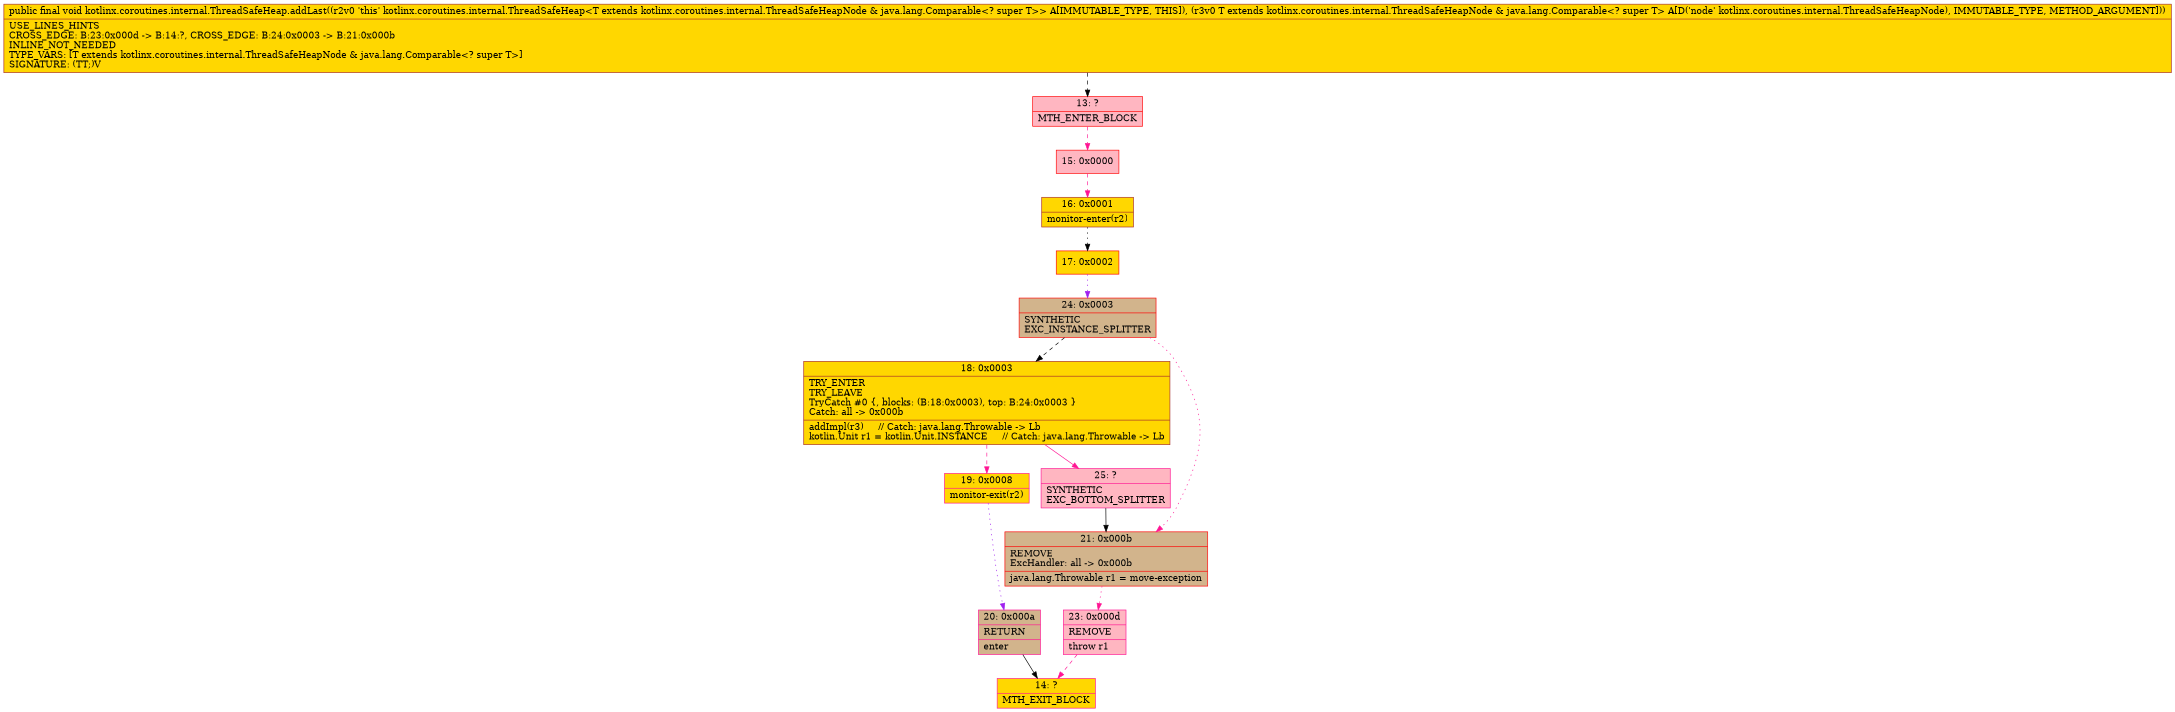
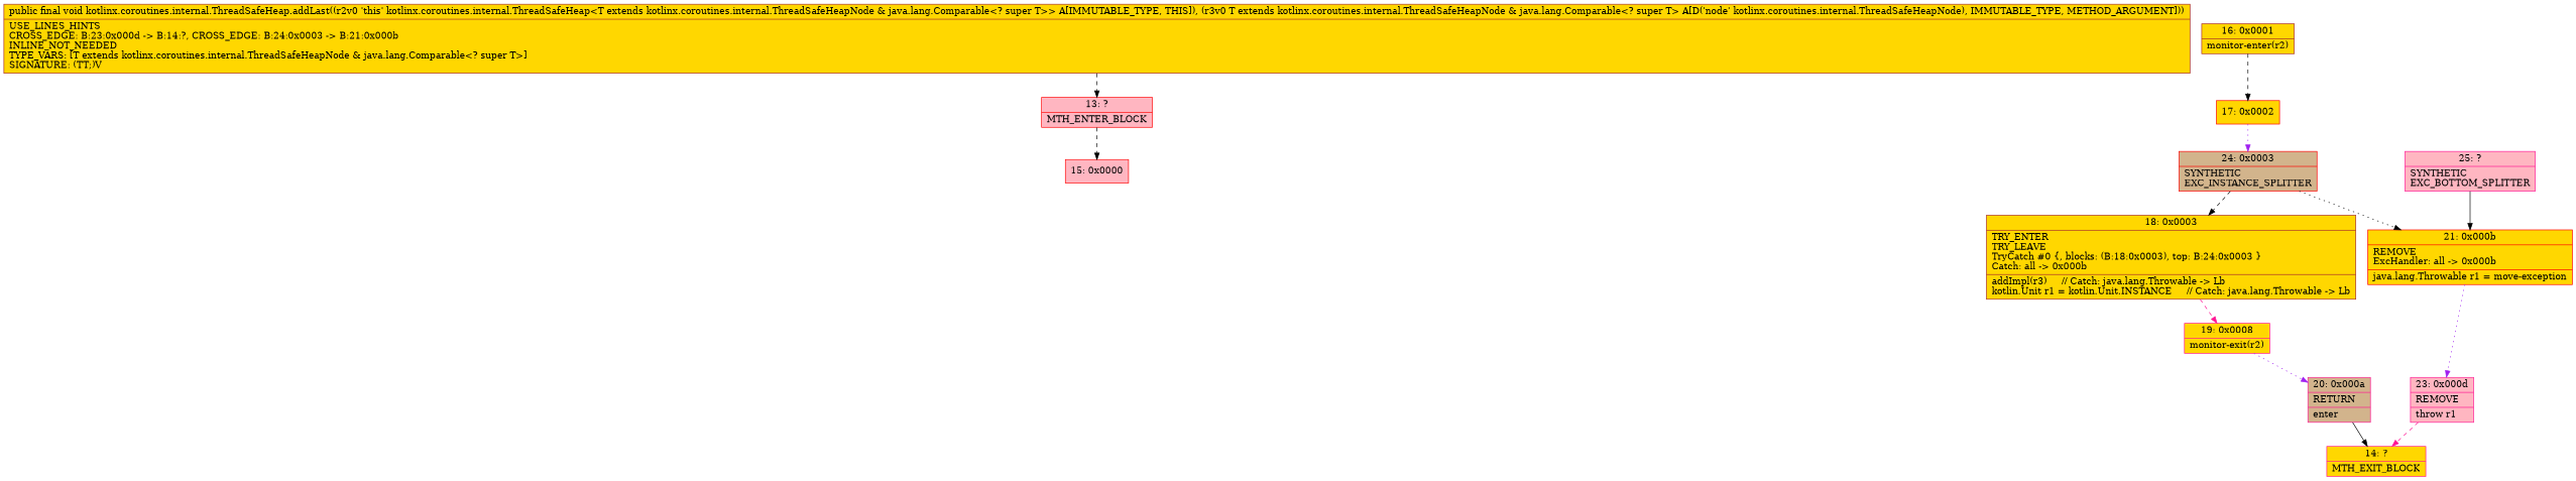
  digraph {
    node [color=red fillcolor=gold shape=record style=filled]
    edge [color=black style=dashed]
    n1 [fillcolor=lightpink label="{13\:\ ?|MTH_ENTER_BLOCK\l}"]
    n2 [fillcolor=lightpink label="{15\:\ 0x0000}"]
    n3 [color=brown label="{16\:\ 0x0001|monitor\-enter(r2)\l}"]
    n4 [label="{17\:\ 0x0002}"]
    n5 [fillcolor=tan label="{24\:\ 0x0003|SYNTHETIC\lEXC_INSTANCE_SPLITTER\l}"]
    n6 [color=brown label="{18\:\ 0x0003|TRY_ENTER\lTRY_LEAVE\lTryCatch #0 \{, blocks: (B:18:0x0003), top: B:24:0x0003 \}\lCatch: all \-\> 0x000b\l|addImpl(r3)     \/\/ Catch: java.lang.Throwable \-\> Lb\lkotlin.Unit r1 = kotlin.Unit.INSTANCE     \/\/ Catch: java.lang.Throwable \-\> Lb\l}"]
-   n7 [fillcolor=tan label="{21\:\ 0x000b|REMOVE\lExcHandler: all \-\> 0x000b\l|java.lang.Throwable r1 = move\-exception\l}"]
+   n7 [label="{21\:\ 0x000b|REMOVE\lExcHandler: all \-\> 0x000b\l|java.lang.Throwable r1 = move\-exception\l}"]
    n8 [color=deeppink label="{19\:\ 0x0008|monitor\-exit(r2)\l}"]
    n9 [color=deeppink fillcolor=lightpink label="{25\:\ ?|SYNTHETIC\lEXC_BOTTOM_SPLITTER\l}"]
    n10 [color=deeppink fillcolor=lightpink label="{23\:\ 0x000d|REMOVE\l|throw r1\l}"]
    n11 [color=deeppink fillcolor=tan label="{20\:\ 0x000a|RETURN\l|enter\l}"]
    n12 [color=deeppink label="{14\:\ ?|MTH_EXIT_BLOCK\l}"]
    n13 [color=brown label="{public final void kotlinx.coroutines.internal.ThreadSafeHeap.addLast((r2v0 'this' kotlinx.coroutines.internal.ThreadSafeHeap\<T extends kotlinx.coroutines.internal.ThreadSafeHeapNode & java.lang.Comparable\<? super T\>\> A[IMMUTABLE_TYPE, THIS]), (r3v0 T extends kotlinx.coroutines.internal.ThreadSafeHeapNode & java.lang.Comparable\<? super T\> A[D('node' kotlinx.coroutines.internal.ThreadSafeHeapNode), IMMUTABLE_TYPE, METHOD_ARGUMENT]))  | USE_LINES_HINTS\lCROSS_EDGE: B:23:0x000d \-\> B:14:?, CROSS_EDGE: B:24:0x0003 \-\> B:21:0x000b\lINLINE_NOT_NEEDED\lTYPE_VARS: [T extends kotlinx.coroutines.internal.ThreadSafeHeapNode & java.lang.Comparable\<? super T\>]\lSIGNATURE: (TT;)V\l}"]
-   n1 -> n2 [color=deeppink]
-   n2 -> n3 [color=deeppink]
-   n3 -> n4 [style=dotted]
+   n1 -> n2
+   n3 -> n4
    n4 -> n5 [color=purple style=dotted]
    n5 -> n6
-   n5 -> n7 [color=deeppink style=dotted]
+   n5 -> n7 [style=dotted]
    n6 -> n8 [color=deeppink]
-   n6 -> n9 [color=deeppink style=solid]
-   n7 -> n10 [color=deeppink style=dotted]
+   n7 -> n10 [color=purple style=dotted]
    n8 -> n11 [color=purple style=dotted]
    n9 -> n7 [style=solid]
    n10 -> n12 [color=deeppink]
    n11 -> n12 [style=solid]
    n13 -> n1
  }
